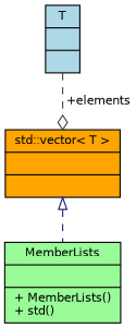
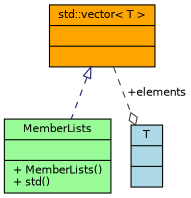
  digraph {
    node [color=black fontname=Helvetica fontsize=10 shape=record style=filled]
    edge [fontname=Helvetica fontsize=10 labelfontname=Helvetica labelfontsize=10 style=dashed]
    n1 [fillcolor=palegreen fontcolor=black height=0.2 label="{MemberLists\n||+ MemberLists()\l+ std()\l}" width=0.4]
    n2 [fillcolor=orange height=0.2 label="{std::vector\< T \>\n||}" width=0.4]
    n3 [fillcolor=lightblue height=0.2 label="{T\n||}" width=0.4]
    n2 -> n1 [arrowtail=onormal color=midnightblue dir=back]
-   n3 -> n2 [arrowhead=odiamond color=grey25 label=" +elements"]
+   n2 -> n3 [arrowhead=odiamond color=grey25 label=" +elements"]
  }
